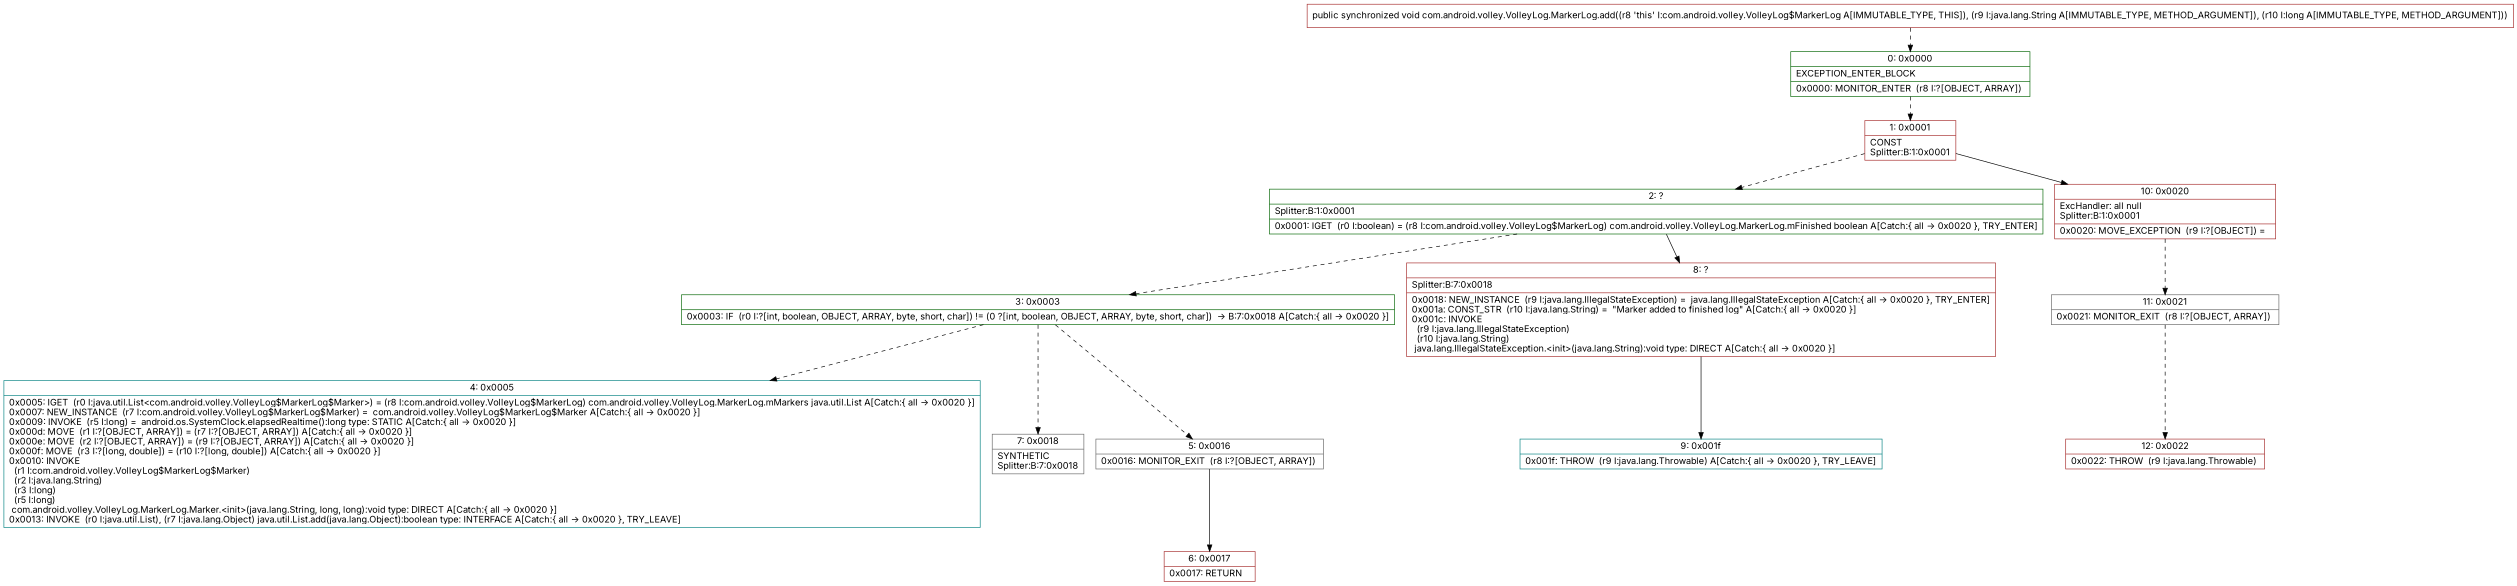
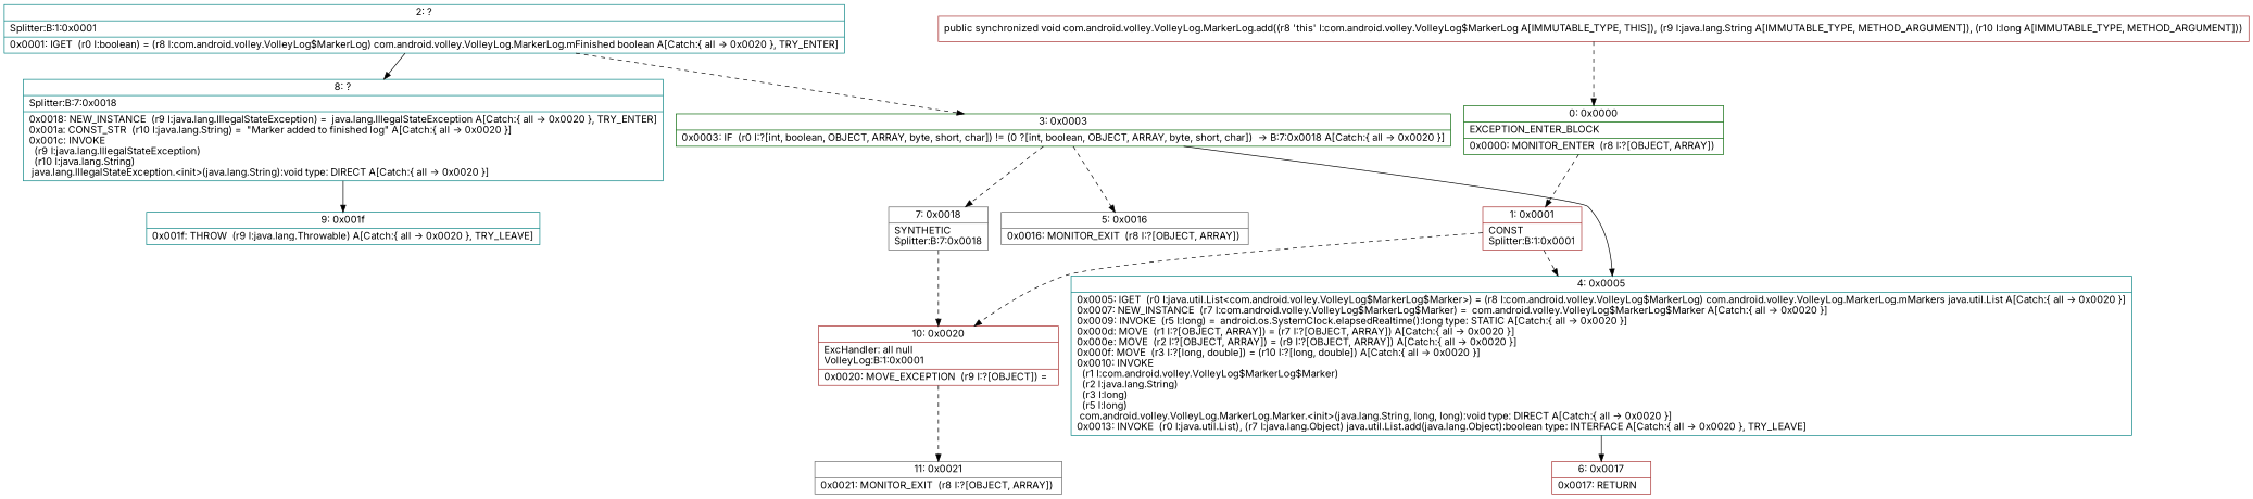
  digraph {
    fontname=Inter
    node [color=brown fontname=Inter shape=record]
    edge [fontname=Inter style=dashed]
    n1 [color=darkgreen label="{0\:\ 0x0000|EXCEPTION_ENTER_BLOCK\l|0x0000: MONITOR_ENTER  (r8 I:?[OBJECT, ARRAY]) \l}"]
    n2 [label="{1\:\ 0x0001|CONST\lSplitter:B:1:0x0001\l}"]
-   n3 [color=darkgreen label="{2\:\ ?|Splitter:B:1:0x0001\l|0x0001: IGET  (r0 I:boolean) = (r8 I:com.android.volley.VolleyLog$MarkerLog) com.android.volley.VolleyLog.MarkerLog.mFinished boolean A[Catch:\{ all \-\> 0x0020 \}, TRY_ENTER]\l}"]
-   n4 [label="{10\:\ 0x0020|ExcHandler: all null\lSplitter:B:1:0x0001\l|0x0020: MOVE_EXCEPTION  (r9 I:?[OBJECT]) =  \l}"]
+   n3 [color=teal label="{2\:\ ?|Splitter:B:1:0x0001\l|0x0001: IGET  (r0 I:boolean) = (r8 I:com.android.volley.VolleyLog$MarkerLog) com.android.volley.VolleyLog.MarkerLog.mFinished boolean A[Catch:\{ all \-\> 0x0020 \}, TRY_ENTER]\l}"]
+   n4 [label="{10\:\ 0x0020|ExcHandler: all null\lVolleyLog:B:1:0x0001\l|0x0020: MOVE_EXCEPTION  (r9 I:?[OBJECT]) =  \l}"]
    n5 [color=darkgreen label="{3\:\ 0x0003|0x0003: IF  (r0 I:?[int, boolean, OBJECT, ARRAY, byte, short, char]) != (0 ?[int, boolean, OBJECT, ARRAY, byte, short, char])  \-\> B:7:0x0018 A[Catch:\{ all \-\> 0x0020 \}]\l}"]
-   n6 [label="{8\:\ ?|Splitter:B:7:0x0018\l|0x0018: NEW_INSTANCE  (r9 I:java.lang.IllegalStateException) =  java.lang.IllegalStateException A[Catch:\{ all \-\> 0x0020 \}, TRY_ENTER]\l0x001a: CONST_STR  (r10 I:java.lang.String) =  \"Marker added to finished log\" A[Catch:\{ all \-\> 0x0020 \}]\l0x001c: INVOKE  \l  (r9 I:java.lang.IllegalStateException)\l  (r10 I:java.lang.String)\l java.lang.IllegalStateException.\<init\>(java.lang.String):void type: DIRECT A[Catch:\{ all \-\> 0x0020 \}]\l}"]
+   n6 [color=teal label="{8\:\ ?|Splitter:B:7:0x0018\l|0x0018: NEW_INSTANCE  (r9 I:java.lang.IllegalStateException) =  java.lang.IllegalStateException A[Catch:\{ all \-\> 0x0020 \}, TRY_ENTER]\l0x001a: CONST_STR  (r10 I:java.lang.String) =  \"Marker added to finished log\" A[Catch:\{ all \-\> 0x0020 \}]\l0x001c: INVOKE  \l  (r9 I:java.lang.IllegalStateException)\l  (r10 I:java.lang.String)\l java.lang.IllegalStateException.\<init\>(java.lang.String):void type: DIRECT A[Catch:\{ all \-\> 0x0020 \}]\l}"]
    n7 [color=gray40 label="{11\:\ 0x0021|0x0021: MONITOR_EXIT  (r8 I:?[OBJECT, ARRAY]) \l}"]
    n8 [color=teal label="{4\:\ 0x0005|0x0005: IGET  (r0 I:java.util.List\<com.android.volley.VolleyLog$MarkerLog$Marker\>) = (r8 I:com.android.volley.VolleyLog$MarkerLog) com.android.volley.VolleyLog.MarkerLog.mMarkers java.util.List A[Catch:\{ all \-\> 0x0020 \}]\l0x0007: NEW_INSTANCE  (r7 I:com.android.volley.VolleyLog$MarkerLog$Marker) =  com.android.volley.VolleyLog$MarkerLog$Marker A[Catch:\{ all \-\> 0x0020 \}]\l0x0009: INVOKE  (r5 I:long) =  android.os.SystemClock.elapsedRealtime():long type: STATIC A[Catch:\{ all \-\> 0x0020 \}]\l0x000d: MOVE  (r1 I:?[OBJECT, ARRAY]) = (r7 I:?[OBJECT, ARRAY]) A[Catch:\{ all \-\> 0x0020 \}]\l0x000e: MOVE  (r2 I:?[OBJECT, ARRAY]) = (r9 I:?[OBJECT, ARRAY]) A[Catch:\{ all \-\> 0x0020 \}]\l0x000f: MOVE  (r3 I:?[long, double]) = (r10 I:?[long, double]) A[Catch:\{ all \-\> 0x0020 \}]\l0x0010: INVOKE  \l  (r1 I:com.android.volley.VolleyLog$MarkerLog$Marker)\l  (r2 I:java.lang.String)\l  (r3 I:long)\l  (r5 I:long)\l com.android.volley.VolleyLog.MarkerLog.Marker.\<init\>(java.lang.String, long, long):void type: DIRECT A[Catch:\{ all \-\> 0x0020 \}]\l0x0013: INVOKE  (r0 I:java.util.List), (r7 I:java.lang.Object) java.util.List.add(java.lang.Object):boolean type: INTERFACE A[Catch:\{ all \-\> 0x0020 \}, TRY_LEAVE]\l}"]
    n9 [color=gray40 label="{7\:\ 0x0018|SYNTHETIC\lSplitter:B:7:0x0018\l}"]
    n10 [color=gray40 label="{5\:\ 0x0016|0x0016: MONITOR_EXIT  (r8 I:?[OBJECT, ARRAY]) \l}"]
    n11 [label="{6\:\ 0x0017|0x0017: RETURN   \l}"]
    n12 [color=teal label="{9\:\ 0x001f|0x001f: THROW  (r9 I:java.lang.Throwable) A[Catch:\{ all \-\> 0x0020 \}, TRY_LEAVE]\l}"]
-   n13 [label="{12\:\ 0x0022|0x0022: THROW  (r9 I:java.lang.Throwable) \l}"]
    n14 [label="{public synchronized void com.android.volley.VolleyLog.MarkerLog.add((r8 'this' I:com.android.volley.VolleyLog$MarkerLog A[IMMUTABLE_TYPE, THIS]), (r9 I:java.lang.String A[IMMUTABLE_TYPE, METHOD_ARGUMENT]), (r10 I:long A[IMMUTABLE_TYPE, METHOD_ARGUMENT])) }"]
    n1 -> n2
-   n2 -> n3
-   n2 -> n4 [style=solid]
+   n2 -> n8
+   n2 -> n4
    n3 -> n5
    n3 -> n6 [style=solid]
    n4 -> n7
-   n5 -> n8
+   n5 -> n8 [style=solid]
    n5 -> n9
    n5 -> n10
    n6 -> n12 [style=solid]
-   n7 -> n13
-   n10 -> n11 [style=solid]
+   n9 -> n4
+   n8 -> n11 [style=solid]
    n14 -> n1
  }
